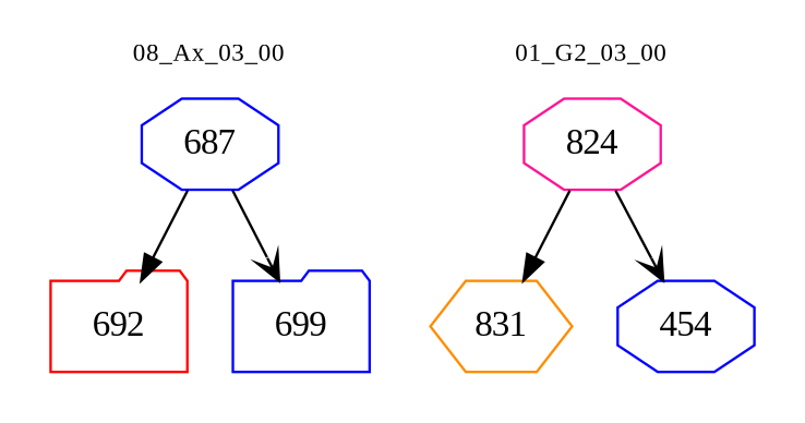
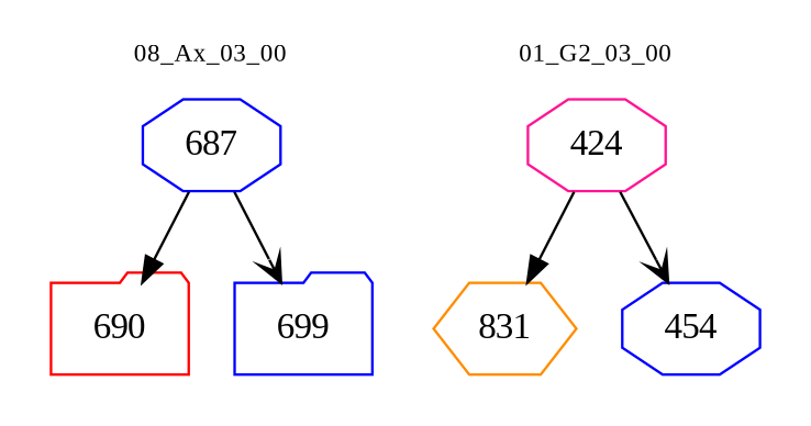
  digraph {
    fontname="Liberation Serif"
    node [color=blue fontname="Liberation Serif" shape=octagon]
    edge [arrowhead=normal color=black fontname="Liberation Serif"]
    n1 [label=687]
-   n2 [color=red label=692 shape=folder]
+   n2 [color=red label=690 shape=folder]
    n3 [label=699 shape=folder]
-   n4 [color=deeppink label=824]
+   n4 [color=deeppink label=424]
    n5 [color=darkorange label=831 shape=hexagon]
    n6 [label=454]
    subgraph cluster_1 {
      color=white
      fontsize=10
      label="08_Ax_03_00"
      n1
      n2
      n3
    }
    subgraph cluster_2 {
      color=white
      fontsize=10
      label="01_G2_03_00"
      n4
      n5
      n6
    }
    n1 -> n2
    n1 -> n3 [arrowhead=vee]
    n4 -> n5
    n4 -> n6 [arrowhead=vee]
  }
